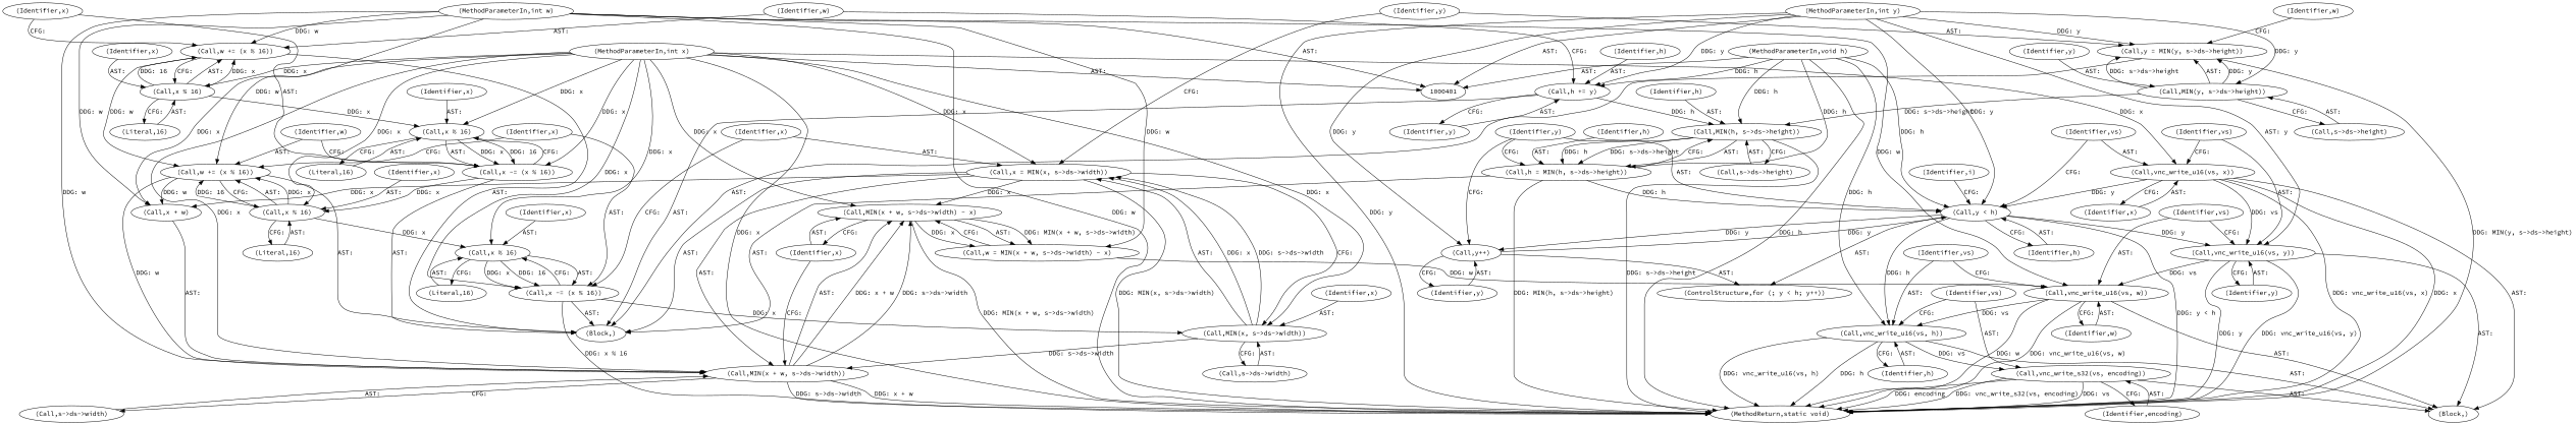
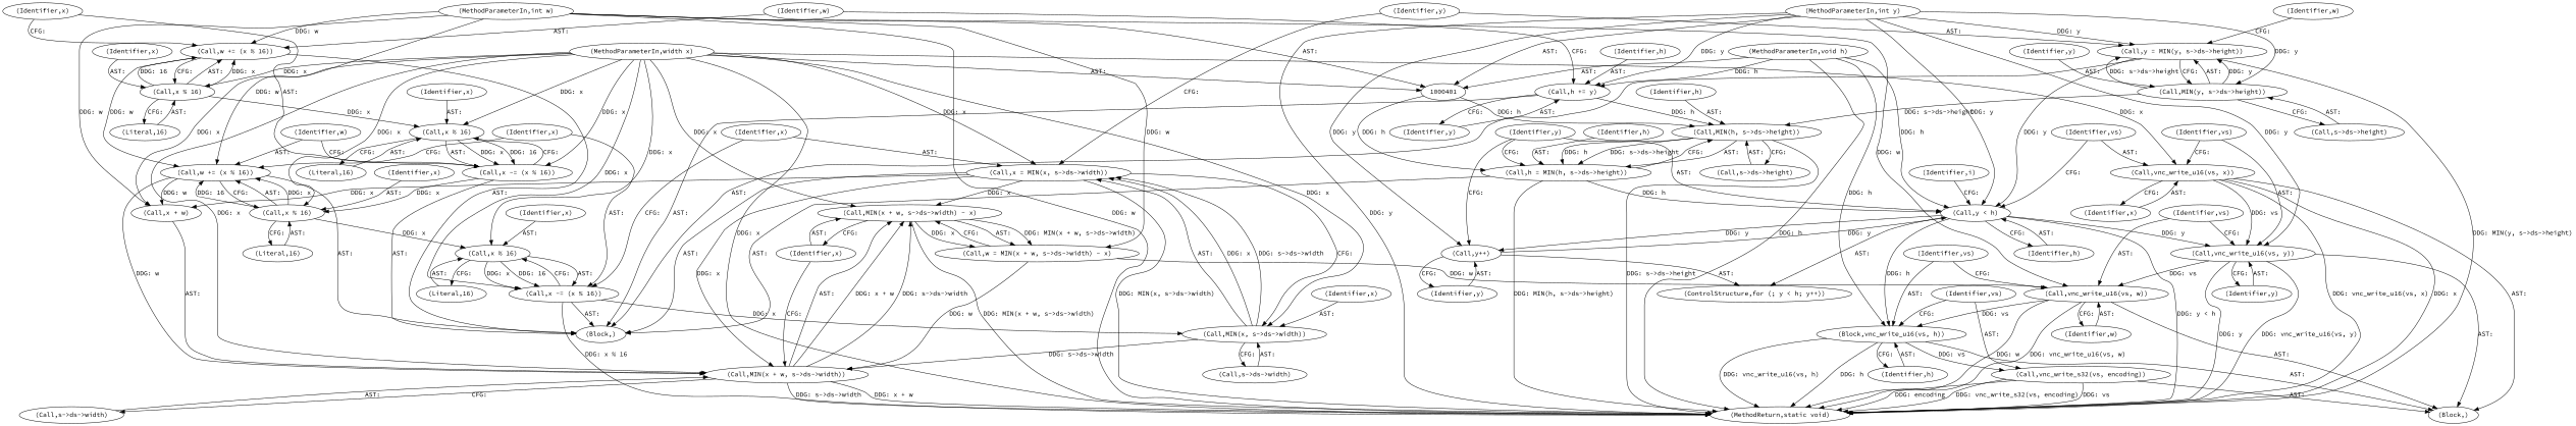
  digraph {
    fontname="Source Code Pro"
    node [fontname="Source Code Pro"]
    edge [fontname="Source Code Pro"]
    n1 [label="(Call,vnc_write_u16(vs, y))"]
    n2 [label="(Call,vnc_write_u16(vs, w))"]
    n3 [label="(MethodReturn,static void)"]
    n4 [label="(Block,)"]
    n5 [label="(Identifier,y)"]
-   n6 [label="(Call,vnc_write_u16(vs, h))"]
+   n6 [label="(Block,vnc_write_u16(vs, h))"]
    n7 [label="(Identifier,w)"]
    n8 [label="(Call,vnc_write_u16(vs, x))"]
    n9 [label="(Identifier,x)"]
    n10 [label="(Call,MIN(x + w, s->ds->width) - x)"]
    n11 [label="(Identifier,x)"]
    n12 [label="(Call,w = MIN(x + w, s->ds->width) - x)"]
    n13 [label="(Call,MIN(x + w, s->ds->width))"]
    n14 [label="(Call,s->ds->width)"]
    n15 [label="(Call,x = MIN(x, s->ds->width))"]
    n16 [label="(Call,MIN(x, s->ds->width))"]
    n17 [label="(Block,)"]
    n18 [label="(Call,x + w)"]
    n19 [label="(Call,s->ds->width)"]
    n20 [label="(Call,x -= (x % 16))"]
    n21 [label="(Call,x % 16)"]
    n22 [label="(Literal,16)"]
    n23 [label="(Call,x % 16)"]
    n24 [label="(Call,w += (x % 16))"]
    n25 [label="(Literal,16)"]
    n26 [label="(Call,x -= (x % 16))"]
    n27 [label="(Call,x % 16)"]
    n28 [label="(Literal,16)"]
    n29 [label="(Call,x % 16)"]
    n30 [label="(Call,w += (x % 16))"]
    n31 [label="(Literal,16)"]
-   n32 [label="(MethodParameterIn,int x)"]
+   n32 [label="(MethodParameterIn,width x)"]
    n33 [label=1000401]
    n34 [label="(MethodParameterIn,int w)"]
    n35 [label="(Call,y < h)"]
    n36 [label="(Call,y++)"]
    n37 [label="(Identifier,h)"]
    n38 [label="(ControlStructure,for (; y < h; y++))"]
    n39 [label="(Identifier,y)"]
    n40 [label="(Call,vnc_write_s32(vs, encoding))"]
    n41 [label="(Identifier,h)"]
    n42 [label="(MethodParameterIn,int y)"]
    n43 [label="(Call,y = MIN(y, s->ds->height))"]
    n44 [label="(Call,MIN(y, s->ds->height))"]
    n45 [label="(Call,h += y)"]
    n46 [label="(Call,MIN(h, s->ds->height))"]
    n47 [label="(Call,s->ds->height)"]
    n48 [label="(Identifier,y)"]
    n49 [label="(Call,h = MIN(h, s->ds->height))"]
    n50 [label="(Call,s->ds->height)"]
    n51 [label="(MethodParameterIn,void h)"]
-   n52 [label="(Identifier,encoding)"]
    n53 [label="(Identifier,vs)"]
    n54 [label="(Identifier,x)"]
    n55 [label="(Identifier,x)"]
    n56 [label="(Identifier,h)"]
    n57 [label="(Identifier,x)"]
    n58 [label="(Identifier,x)"]
    n59 [label="(Identifier,h)"]
    n60 [label="(Identifier,vs)"]
    n61 [label="(Identifier,y)"]
    n62 [label="(Identifier,vs)"]
    n63 [label="(Identifier,w)"]
    n64 [label="(Identifier,y)"]
    n65 [label="(Identifier,x)"]
    n66 [label="(Identifier,y)"]
    n67 [label="(Identifier,w)"]
    n68 [label="(Identifier,x)"]
    n69 [label="(Identifier,vs)"]
    n70 [label="(Identifier,vs)"]
    n71 [label="(Identifier,x)"]
    n72 [label="(Identifier,h)"]
    n73 [label="(Identifier,x)"]
    n74 [label="(Identifier,i)"]
    n75 [label="(Identifier,w)"]
    n1 -> n2 [label="DDG: vs"]
    n1 -> n3 [label="DDG: y"]
    n1 -> n3 [label="DDG: vnc_write_u16(vs, y)"]
    n1 -> n4 [label="AST: "]
    n1 -> n5 [label="CFG: "]
    n2 -> n3 [label="DDG: w"]
    n2 -> n3 [label="DDG: vnc_write_u16(vs, w)"]
    n2 -> n4 [label="AST: "]
    n2 -> n6 [label="DDG: vs"]
    n2 -> n7 [label="CFG: "]
    n5 -> n1 [label="AST: "]
    n6 -> n3 [label="DDG: h"]
    n6 -> n3 [label="DDG: vnc_write_u16(vs, h)"]
    n6 -> n4 [label="AST: "]
    n6 -> n40 [label="DDG: vs"]
    n6 -> n41 [label="CFG: "]
    n7 -> n2 [label="AST: "]
    n8 -> n1 [label="DDG: vs"]
    n8 -> n3 [label="DDG: vnc_write_u16(vs, x)"]
    n8 -> n3 [label="DDG: x"]
    n8 -> n4 [label="AST: "]
    n8 -> n9 [label="CFG: "]
    n9 -> n8 [label="AST: "]
    n10 -> n3 [label="DDG: MIN(x + w, s->ds->width)"]
    n10 -> n11 [label="CFG: "]
    n10 -> n12 [label="AST: "]
    n10 -> n12 [label="DDG: MIN(x + w, s->ds->width)"]
    n10 -> n12 [label="DDG: x"]
    n11 -> n10 [label="AST: "]
    n11 -> n13 [label="CFG: "]
    n12 -> n2 [label="DDG: w"]
    n12 -> n10 [label="CFG: "]
    n13 -> n3 [label="DDG: x + w"]
    n13 -> n3 [label="DDG: s->ds->width"]
    n13 -> n10 [label="AST: "]
    n13 -> n10 [label="DDG: x + w"]
    n13 -> n10 [label="DDG: s->ds->width"]
    n13 -> n14 [label="CFG: "]
    n14 -> n13 [label="AST: "]
    n15 -> n3 [label="DDG: MIN(x, s->ds->width)"]
    n15 -> n10 [label="DDG: x"]
-   n15 -> n13 [label="AST: "]
+   n15 -> n13 [label="DDG: x"]
    n15 -> n16 [label="CFG: "]
    n15 -> n17 [label="AST: "]
    n15 -> n18 [label="DDG: x"]
    n16 -> n13 [label="DDG: s->ds->width"]
    n16 -> n15 [label="AST: "]
    n16 -> n15 [label="DDG: x"]
    n16 -> n15 [label="DDG: s->ds->width"]
    n16 -> n19 [label="CFG: "]
    n18 -> n13 [label="AST: "]
    n19 -> n16 [label="AST: "]
    n20 -> n3 [label="DDG: x % 16"]
    n20 -> n16 [label="DDG: x"]
    n20 -> n17 [label="AST: "]
    n20 -> n21 [label="CFG: "]
    n21 -> n20 [label="AST: "]
    n21 -> n20 [label="DDG: x"]
    n21 -> n20 [label="DDG: 16"]
    n21 -> n22 [label="CFG: "]
    n22 -> n21 [label="AST: "]
    n23 -> n21 [label="DDG: x"]
    n23 -> n24 [label="AST: "]
    n23 -> n24 [label="DDG: x"]
    n23 -> n24 [label="DDG: 16"]
    n23 -> n25 [label="CFG: "]
    n24 -> n13 [label="DDG: w"]
    n24 -> n17 [label="AST: "]
    n24 -> n18 [label="DDG: w"]
    n24 -> n23 [label="CFG: "]
    n25 -> n23 [label="AST: "]
    n26 -> n17 [label="AST: "]
    n26 -> n23 [label="DDG: x"]
    n26 -> n27 [label="CFG: "]
    n27 -> n26 [label="AST: "]
    n27 -> n26 [label="DDG: x"]
    n27 -> n26 [label="DDG: 16"]
    n27 -> n28 [label="CFG: "]
    n28 -> n27 [label="AST: "]
    n29 -> n27 [label="DDG: x"]
    n29 -> n30 [label="AST: "]
    n29 -> n30 [label="DDG: x"]
    n29 -> n30 [label="DDG: 16"]
    n29 -> n31 [label="CFG: "]
    n30 -> n17 [label="AST: "]
    n30 -> n24 [label="DDG: w"]
    n30 -> n29 [label="CFG: "]
    n31 -> n29 [label="AST: "]
    n32 -> n3 [label="DDG: x"]
    n32 -> n8 [label="DDG: x"]
    n32 -> n10 [label="DDG: x"]
    n32 -> n13 [label="DDG: x"]
    n32 -> n15 [label="DDG: x"]
    n32 -> n16 [label="DDG: x"]
    n32 -> n18 [label="DDG: x"]
    n32 -> n20 [label="DDG: x"]
    n32 -> n21 [label="DDG: x"]
    n32 -> n23 [label="DDG: x"]
    n32 -> n26 [label="DDG: x"]
    n32 -> n27 [label="DDG: x"]
    n32 -> n29 [label="DDG: x"]
    n32 -> n33 [label="AST: "]
    n34 -> n2 [label="DDG: w"]
    n34 -> n3 [label="DDG: w"]
    n34 -> n12 [label="DDG: w"]
-   n34 -> n13 [label="DDG: w"]
+   n12 -> n13 [label="DDG: w"]
    n34 -> n18 [label="DDG: w"]
    n34 -> n24 [label="DDG: w"]
    n34 -> n30 [label="DDG: w"]
    n34 -> n33 [label="AST: "]
    n35 -> n1 [label="DDG: y"]
    n35 -> n3 [label="DDG: y < h"]
    n35 -> n6 [label="DDG: h"]
    n35 -> n36 [label="DDG: y"]
    n35 -> n37 [label="CFG: "]
    n35 -> n38 [label="AST: "]
    n36 -> n35 [label="DDG: y"]
    n36 -> n38 [label="AST: "]
    n36 -> n39 [label="CFG: "]
    n37 -> n35 [label="AST: "]
    n39 -> n36 [label="AST: "]
    n40 -> n3 [label="DDG: encoding"]
    n40 -> n3 [label="DDG: vnc_write_s32(vs, encoding)"]
    n40 -> n3 [label="DDG: vs"]
    n40 -> n4 [label="AST: "]
-   n40 -> n52 [label="CFG: "]
    n41 -> n6 [label="AST: "]
-   n42 -> n1 [label="AST: y"]
+   n42 -> n1 [label="DDG: y"]
    n42 -> n3 [label="DDG: y"]
    n42 -> n33 [label="AST: "]
    n42 -> n35 [label="DDG: y"]
    n42 -> n36 [label="DDG: y"]
    n42 -> n43 [label="DDG: y"]
    n42 -> n44 [label="DDG: y"]
    n42 -> n45 [label="DDG: y"]
    n43 -> n3 [label="DDG: MIN(y, s->ds->height)"]
    n43 -> n17 [label="AST: "]
-   n8 -> n35 [label="DDG: y"]
+   n43 -> n35 [label="DDG: y"]
+   n43 -> n44 [label="CFG: "]
    n44 -> n43 [label="AST: "]
    n44 -> n43 [label="DDG: y"]
    n44 -> n43 [label="DDG: s->ds->height"]
    n44 -> n46 [label="DDG: s->ds->height"]
    n44 -> n47 [label="CFG: "]
    n45 -> n17 [label="AST: "]
    n45 -> n46 [label="DDG: h"]
    n45 -> n48 [label="CFG: "]
    n46 -> n3 [label="DDG: s->ds->height"]
    n46 -> n49 [label="AST: "]
    n46 -> n49 [label="DDG: h"]
    n46 -> n49 [label="DDG: s->ds->height"]
    n46 -> n50 [label="CFG: "]
    n47 -> n44 [label="AST: "]
    n48 -> n45 [label="AST: "]
    n49 -> n3 [label="DDG: MIN(h, s->ds->height)"]
    n49 -> n17 [label="AST: "]
    n49 -> n35 [label="DDG: h"]
    n49 -> n46 [label="CFG: "]
    n50 -> n46 [label="AST: "]
    n51 -> n3 [label="DDG: h"]
    n51 -> n6 [label="DDG: h"]
    n51 -> n33 [label="AST: "]
    n51 -> n35 [label="DDG: h"]
    n51 -> n45 [label="DDG: h"]
-   n51 -> n46 [label="DDG: h"]
-   n51 -> n49 [label="DDG: h"]
-   n52 -> n40 [label="AST: "]
+   n33 -> n46 [label="DDG: h"]
+   n33 -> n49 [label="DDG: h"]
    n53 -> n1 [label="CFG: "]
    n53 -> n2 [label="AST: "]
    n54 -> n21 [label="AST: "]
    n55 -> n27 [label="AST: "]
    n56 -> n49 [label="AST: "]
    n57 -> n29 [label="AST: "]
    n58 -> n20 [label="AST: "]
    n58 -> n24 [label="CFG: "]
    n59 -> n45 [label="AST: "]
    n60 -> n8 [label="AST: "]
    n60 -> n35 [label="CFG: "]
    n61 -> n15 [label="CFG: "]
    n61 -> n43 [label="AST: "]
    n62 -> n2 [label="CFG: "]
    n62 -> n6 [label="AST: "]
    n63 -> n43 [label="CFG: "]
    n64 -> n35 [label="AST: "]
    n64 -> n36 [label="CFG: "]
    n64 -> n49 [label="CFG: "]
    n65 -> n23 [label="AST: "]
    n66 -> n44 [label="AST: "]
    n67 -> n30 [label="AST: "]
    n67 -> n45 [label="CFG: "]
    n68 -> n15 [label="AST: "]
    n68 -> n20 [label="CFG: "]
    n69 -> n6 [label="CFG: "]
    n69 -> n40 [label="AST: "]
    n70 -> n1 [label="AST: "]
    n70 -> n8 [label="CFG: "]
    n71 -> n16 [label="AST: "]
    n72 -> n46 [label="AST: "]
    n73 -> n26 [label="AST: "]
    n73 -> n30 [label="CFG: "]
    n74 -> n35 [label="CFG: "]
    n75 -> n24 [label="AST: "]
    n75 -> n26 [label="CFG: "]
  }
